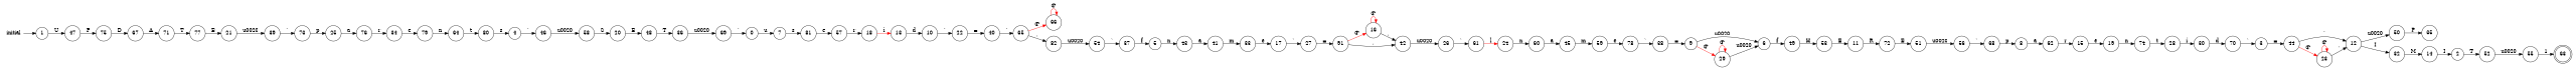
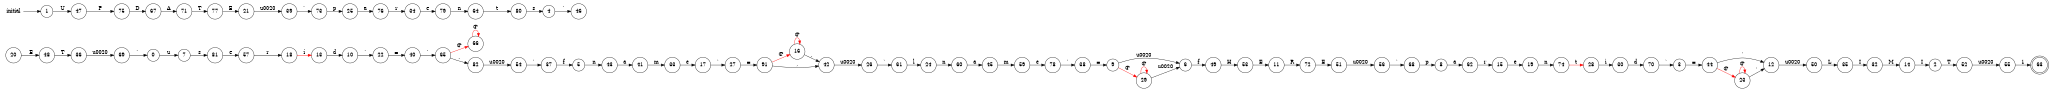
  digraph {
    rankdir=LR
    node [shape=circle]
    0
    7
    81
    57
    1
    47
    75
    initial [shape=plaintext]
    67
    2
    52
    55
    63 [shape=doublecircle]
    3
    44
    12
    23
    50
    4
    46
-   58
    20
    5
    43
    41
    33
    6
    49
    53
    11
    18
    8
    62
    15
    19
    9
    29
    10
    22
    40
    65
    72
    51
    56
    35
    32
    13
    14
    74
    28
    16
    42
    26
    61
    17
    27
    n57 [label=91]
    30
    48
    36
    69
    21
    39
    73
    25
    66
    82
    24
    60
    45
    59
    76
    34
    79
    70
    64
    80
    37
    38
    54
    78
    71
    68
    77
    0 -> 7 [label=u]
    7 -> 81 [label=s]
    81 -> 57 [label=e]
    57 -> 18 [label=r]
    1 -> 47 [label=U]
    47 -> 75 [label=P]
    75 -> 67 [label=D]
    initial -> 1
    67 -> 71 [label=A]
    2 -> 52 [label=T]
    52 -> 55 [label="\u0020"]
    55 -> 63 [label=1]
    3 -> 44 [label="="]
    44 -> 12 [label="'"]
    44 -> 23 [color=red label="@"]
    12 -> 50 [label="\u0020"]
    23 -> 12 [label="'"]
    23 -> 23 [color=red label="@"]
-   50 -> 35 [label=P]
+   50 -> 35 [label=L]
    4 -> 46 [label="`"]
-   46 -> 58 [label="\u0020"]
-   58 -> 20 [label=S]
    20 -> 48 [label=E]
    5 -> 43 [label=n]
    43 -> 41 [label=a]
    41 -> 33 [label=m]
    33 -> 17 [label=e]
    6 -> 49 [label=f]
    49 -> 53 [label=H]
    53 -> 11 [label=E]
    11 -> 72 [label=R]
    18 -> 13 [color=red label=i]
    8 -> 62 [label=a]
    62 -> 15 [label=r]
    15 -> 19 [label=e]
    19 -> 74 [label=n]
    9 -> 6 [label="\u0020"]
    9 -> 29 [color=red label="@"]
    29 -> 6 [label="\u0020"]
    29 -> 29 [color=red label="@"]
    10 -> 22 [label="`"]
    22 -> 40 [label="="]
    40 -> 65 [label="'"]
    65 -> 66 [color=red label="@"]
    65 -> 82 [label=","]
    72 -> 51 [label=E]
    51 -> 56 [label="\u0020"]
    56 -> 68 [label="`"]
-   12 -> 32 [label=I]
+   35 -> 32 [label=I]
    32 -> 14 [label=M]
    13 -> 10 [label=d]
    14 -> 2 [label=I]
-   74 -> 28 [label=t]
+   74 -> 28 [label=t color=red]
    28 -> 30 [label=i]
    16 -> 16 [color=red label="@"]
    16 -> 42 [label=","]
    42 -> 26 [label="\u0020"]
    26 -> 61 [label="`"]
-   61 -> 24 [label=l color=red]
+   61 -> 24 [label=l]
    17 -> 27 [label="`"]
    27 -> n57 [label="="]
    n57 -> 16 [color=red label="@"]
    n57 -> 42 [label=","]
    30 -> 70 [label=d]
    48 -> 36 [label=T]
    36 -> 69 [label="\u0020"]
    69 -> 0 [label="`"]
    21 -> 39 [label="\u0020"]
    39 -> 73 [label="`"]
    73 -> 25 [label=p]
    25 -> 76 [label=a]
    66 -> 66 [color=red label="@"]
    82 -> 54 [label="\u0020"]
    24 -> 60 [label=n]
    60 -> 45 [label=a]
    45 -> 59 [label=m]
    59 -> 78 [label=e]
    76 -> 34 [label=r]
    34 -> 79 [label=e]
    79 -> 64 [label=n]
    70 -> 3 [label="`"]
    64 -> 80 [label=t]
    80 -> 4 [label=s]
    37 -> 5 [label=f]
    38 -> 9 [label="="]
    54 -> 37 [label="`"]
    78 -> 38 [label="`"]
    71 -> 77 [label=T]
    68 -> 8 [label=p]
    77 -> 21 [label=E]
  }
